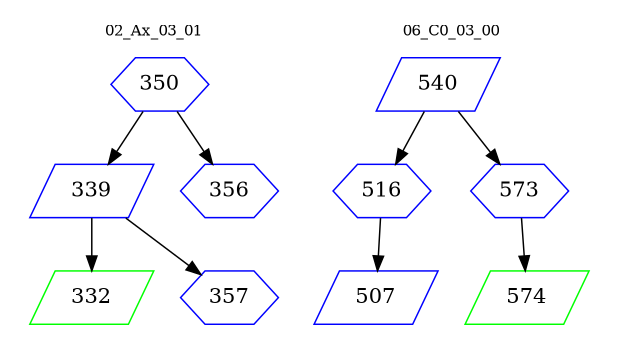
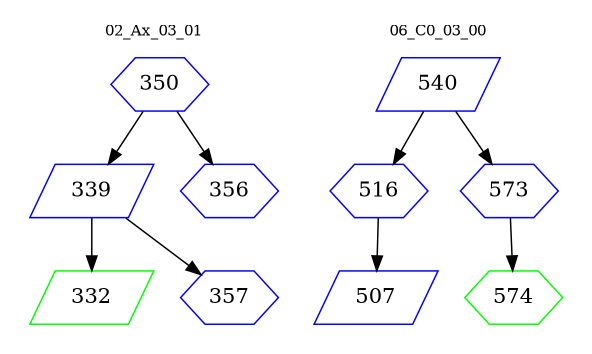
  digraph {
    node [color=blue shape=hexagon]
    edge [color=black]
    n1 [label=350]
    n2 [label=339 shape=parallelogram]
    n3 [label=356]
    n4 [color=green label=332 shape=parallelogram]
    n5 [label=357]
    n6 [label=540 shape=parallelogram]
    n7 [label=516]
    n8 [label=573]
    n9 [label=507 shape=parallelogram]
-   n10 [color=green label=574 shape=parallelogram]
+   n10 [color=green label=574]
    subgraph cluster_1 {
      color=white
      fontsize=10
      label="02_Ax_03_01"
      n1
      n2
      n3
      n4
      n5
    }
    subgraph cluster_2 {
      color=white
      fontsize=10
      label="06_C0_03_00"
      n6
      n7
      n8
      n9
      n10
    }
    n1 -> n2
    n1 -> n3
    n2 -> n4
    n2 -> n5
    n6 -> n7
    n6 -> n8
    n7 -> n9
    n8 -> n10
  }
